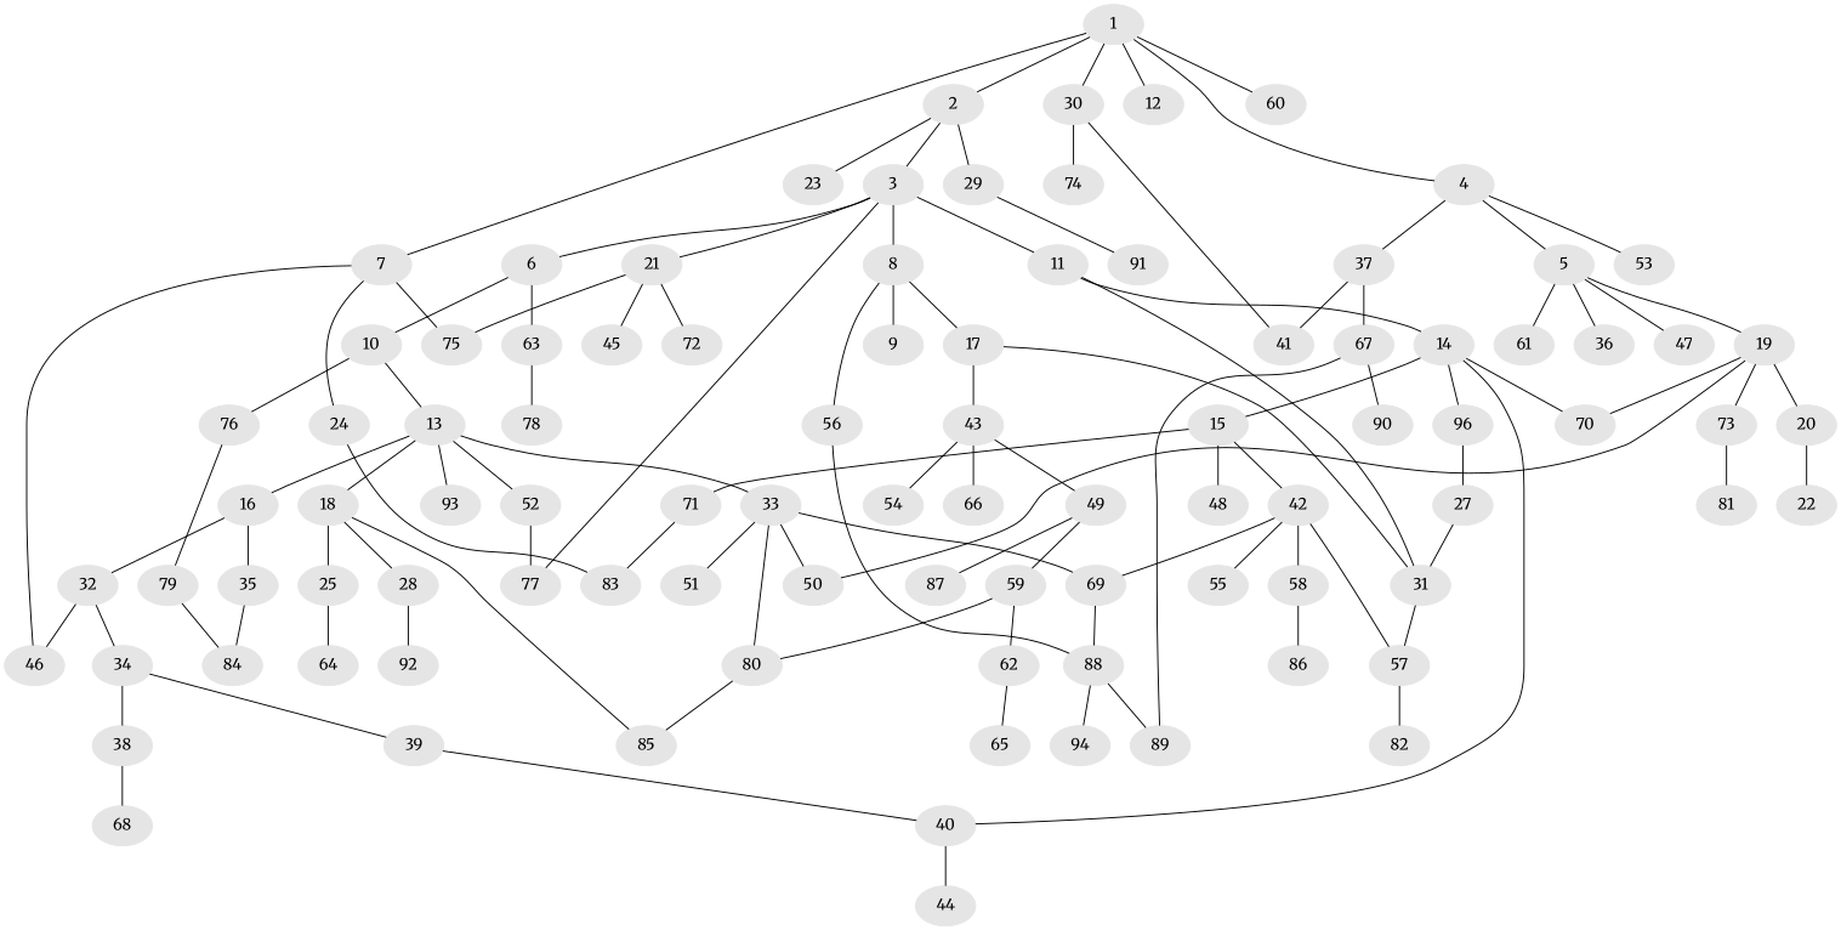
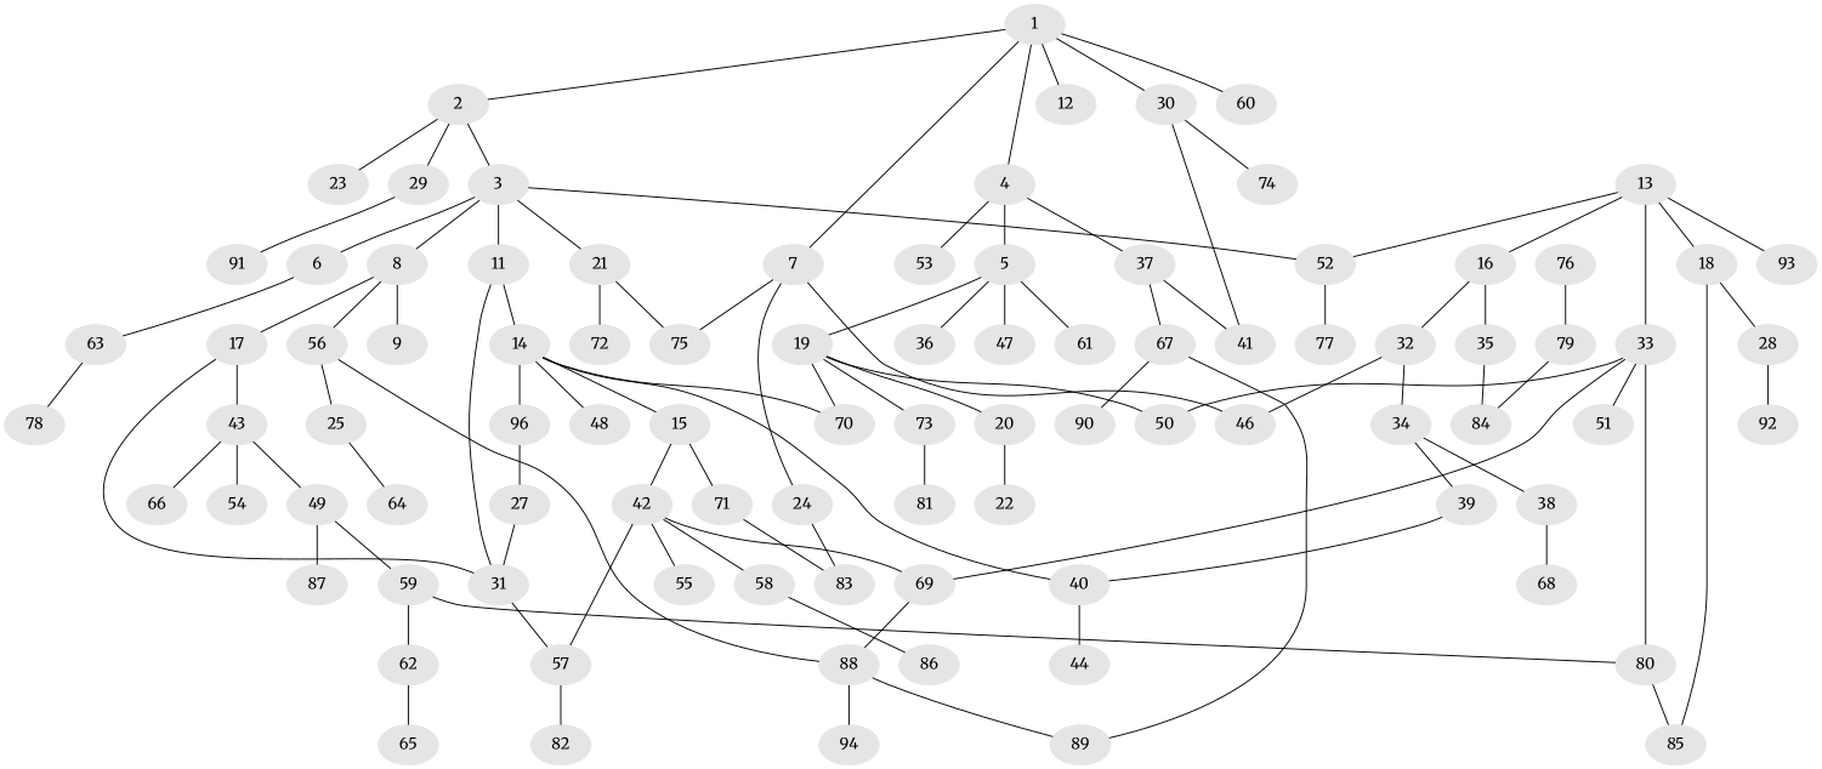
  graph {
    fontname=Merriweather
    node [color=gray90 fontname=Merriweather style=filled]
    edge [fontname=Merriweather]
    1
    2
    4
    7
    12
    30
    60
    3
    23
    29
    5
    37
    53
    24
    46
    75
    41
    74
    6
    8
    11
    21
    77
    91
-   10
    63
    9
    17
    56
    14
    31
-   45
    72
    19
    36
    47
    61
    67
    70
    20
    50
    73
    13
    76
    78
    83
    43
    88
    16
    18
    33
    52
    93
    79
    15
    n56 [label=96]
    40
    48
    57
    32
    35
    25
    28
    85
    51
    69
    80
    42
    71
    27
    44
    55
    58
    34
    84
    49
    54
    66
    64
    92
    22
    81
    82
    38
    39
    68
    89
    90
    86
    59
    87
    62
    94
    65
    1 -- 2
    1 -- 4
    1 -- 7
    1 -- 12
    1 -- 30
    1 -- 60
    2 -- 3
    2 -- 23
    2 -- 29
    4 -- 5
    4 -- 37
    4 -- 53
    7 -- 24
    7 -- 46
    7 -- 75
    30 -- 41
    30 -- 74
    3 -- 6
    3 -- 8
    3 -- 11
    3 -- 21
-   3 -- 77
+   3 -- 52
    29 -- 91
    5 -- 19
    5 -- 36
    5 -- 47
    5 -- 61
    37 -- 41
    37 -- 67
    24 -- 83
-   6 -- 10
    6 -- 63
    8 -- 9
    8 -- 17
    8 -- 56
    11 -- 14
    11 -- 31
    21 -- 75
-   21 -- 45
    21 -- 72
-   10 -- 13
-   10 -- 76
    63 -- 78
    17 -- 31
    17 -- 43
    56 -- 88
    14 -- 70
    14 -- 15
    14 -- n56
    14 -- 40
-   15 -- 48
+   14 -- 48
    31 -- 57
    19 -- 70
    19 -- 20
    19 -- 50
    19 -- 73
    67 -- 89
    67 -- 90
    20 -- 22
    73 -- 81
    13 -- 16
    13 -- 18
    13 -- 33
    13 -- 52
    13 -- 93
    76 -- 79
    43 -- 49
    43 -- 54
    43 -- 66
    88 -- 89
    88 -- 94
    16 -- 32
    16 -- 35
-   18 -- 25
+   56 -- 25
    18 -- 28
    18 -- 85
    33 -- 50
    33 -- 51
    33 -- 69
    33 -- 80
    52 -- 77
    79 -- 84
    15 -- 42
    15 -- 71
    n56 -- 27
    40 -- 44
    57 -- 82
    32 -- 46
    32 -- 34
    35 -- 84
    25 -- 64
    28 -- 92
    69 -- 88
    80 -- 85
    42 -- 57
    42 -- 69
    42 -- 55
    42 -- 58
    71 -- 83
    27 -- 31
    58 -- 86
    34 -- 38
    34 -- 39
    49 -- 59
    49 -- 87
    38 -- 68
    39 -- 40
    59 -- 80
    59 -- 62
    62 -- 65
  }
